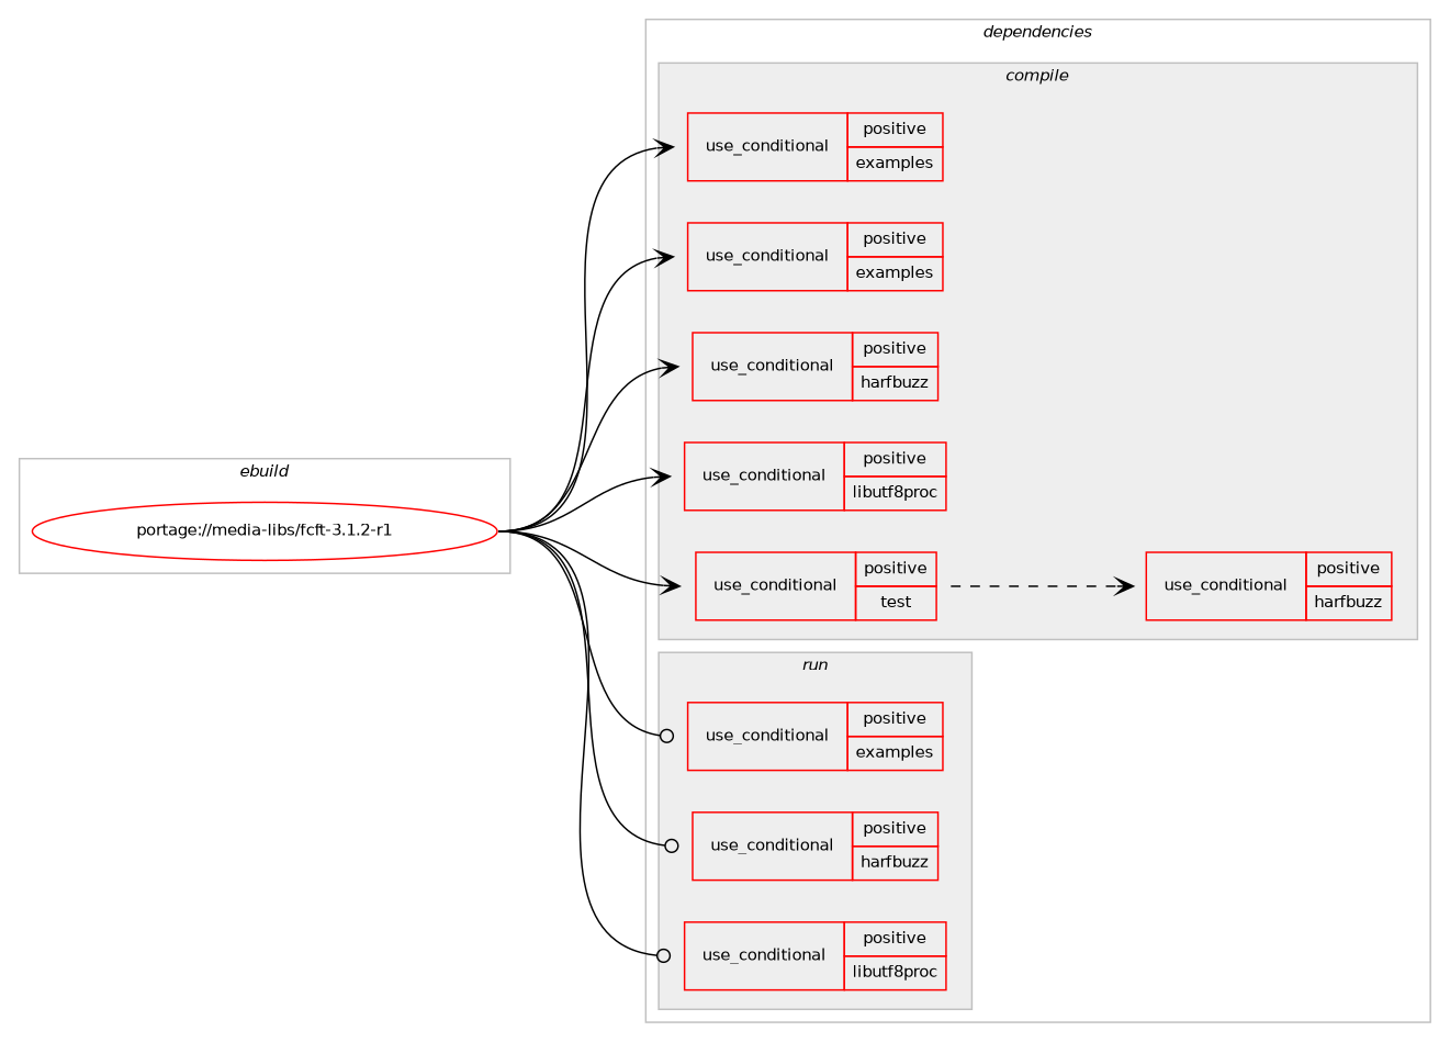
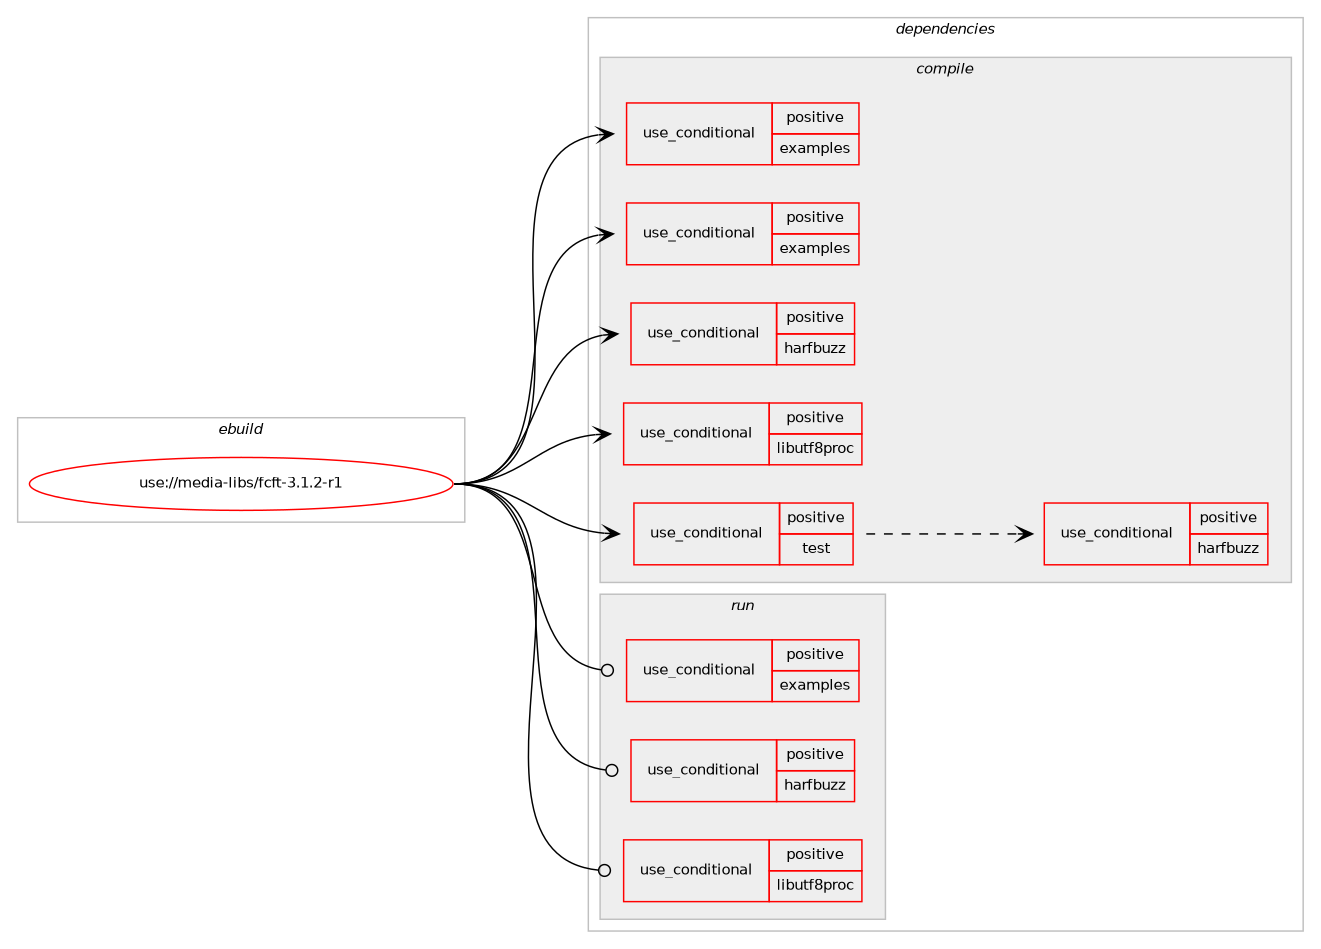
  digraph {
    compound=true
    concentrate=true
    fontname=Helvetica
    fontsize=10
    newrank=true
    rankdir=LR
    ranksep=1.5
    node [color=red fontname=Helvetica fontsize=10 shape=none]
    edge [arrowhead=vee headport=w style=solid tailport=e weight=20]
-   n1 [label="portage://media-libs/fcft-3.1.2-r1" width=4 shape=""]
+   n1 [label="use://media-libs/fcft-3.1.2-r1" width=4 shape=""]
    n2 [label=<<TABLE BORDER="0" CELLBORDER="1" CELLSPACING="0" CELLPADDING="4"><TR><TD ROWSPAN="3" CELLPADDING="10">use_conditional</TD></TR><TR><TD>positive</TD></TR><TR><TD>examples</TD></TR></TABLE>>]
    n3 [label=<<TABLE BORDER="0" CELLBORDER="1" CELLSPACING="0" CELLPADDING="4"><TR><TD ROWSPAN="3" CELLPADDING="10">use_conditional</TD></TR><TR><TD>positive</TD></TR><TR><TD>examples</TD></TR></TABLE>>]
    n4 [label=<<TABLE BORDER="0" CELLBORDER="1" CELLSPACING="0" CELLPADDING="4"><TR><TD ROWSPAN="3" CELLPADDING="10">use_conditional</TD></TR><TR><TD>positive</TD></TR><TR><TD>harfbuzz</TD></TR></TABLE>>]
    n5 [label=<<TABLE BORDER="0" CELLBORDER="1" CELLSPACING="0" CELLPADDING="4"><TR><TD ROWSPAN="3" CELLPADDING="10">use_conditional</TD></TR><TR><TD>positive</TD></TR><TR><TD>libutf8proc</TD></TR></TABLE>>]
    n6 [label=<<TABLE BORDER="0" CELLBORDER="1" CELLSPACING="0" CELLPADDING="4"><TR><TD ROWSPAN="3" CELLPADDING="10">use_conditional</TD></TR><TR><TD>positive</TD></TR><TR><TD>harfbuzz</TD></TR></TABLE>>]
    n7 [label=<<TABLE BORDER="0" CELLBORDER="1" CELLSPACING="0" CELLPADDING="4"><TR><TD ROWSPAN="3" CELLPADDING="10">use_conditional</TD></TR><TR><TD>positive</TD></TR><TR><TD>test</TD></TR></TABLE>>]
    n8 [label=<<TABLE BORDER="0" CELLBORDER="1" CELLSPACING="0" CELLPADDING="4"><TR><TD ROWSPAN="3" CELLPADDING="10">use_conditional</TD></TR><TR><TD>positive</TD></TR><TR><TD>examples</TD></TR></TABLE>>]
    n9 [label=<<TABLE BORDER="0" CELLBORDER="1" CELLSPACING="0" CELLPADDING="4"><TR><TD ROWSPAN="3" CELLPADDING="10">use_conditional</TD></TR><TR><TD>positive</TD></TR><TR><TD>harfbuzz</TD></TR></TABLE>>]
    n10 [label=<<TABLE BORDER="0" CELLBORDER="1" CELLSPACING="0" CELLPADDING="4"><TR><TD ROWSPAN="3" CELLPADDING="10">use_conditional</TD></TR><TR><TD>positive</TD></TR><TR><TD>libutf8proc</TD></TR></TABLE>>]
    subgraph cluster_1 {
      color=gray
      label=<<i>ebuild</i>>
      rank=same
      n1
    }
    subgraph cluster_2 {
      color=gray
      label=<<i>dependencies</i>>
      subgraph cluster_3 {
        color=gray
        fillcolor="#eeeeee"
        label=<<i>compile</i>>
        style=filled
        subgraph sub_4 {
          color=gray
          fillcolor="#eeeeee"
          label=<<i>compile</i>>
          style=filled
          n2
        }
        subgraph sub_5 {
          color=gray
          fillcolor="#eeeeee"
          label=<<i>compile</i>>
          style=filled
          n3
        }
        subgraph sub_6 {
          color=gray
          fillcolor="#eeeeee"
          label=<<i>compile</i>>
          style=filled
          n4
        }
        subgraph sub_7 {
          color=gray
          fillcolor="#eeeeee"
          label=<<i>compile</i>>
          style=filled
          n5
        }
        subgraph sub_8 {
          color=gray
          fillcolor="#eeeeee"
          label=<<i>compile</i>>
          style=filled
          n7
          subgraph sub_9 {
            color=gray
            fillcolor="#eeeeee"
            label=<<i>compile</i>>
            style=filled
            n6
          }
        }
      }
      subgraph cluster_10 {
        color=gray
        fillcolor="#eeeeee"
        label=<<i>compile and run</i>>
        style=filled
      }
      subgraph cluster_11 {
        color=gray
        fillcolor="#eeeeee"
        label=<<i>run</i>>
        style=filled
        subgraph sub_12 {
          color=gray
          fillcolor="#eeeeee"
          label=<<i>run</i>>
          style=filled
          n8
        }
        subgraph sub_13 {
          color=gray
          fillcolor="#eeeeee"
          label=<<i>run</i>>
          style=filled
          n9
        }
        subgraph sub_14 {
          color=gray
          fillcolor="#eeeeee"
          label=<<i>run</i>>
          style=filled
          n10
        }
      }
    }
    subgraph cluster_15 {
      color=gray
      label=<<i>candidates</i>>
      rank=same
    }
    n1 -> n2
    n1 -> n3
    n1 -> n4
    n1 -> n5
    n1 -> n7
    n1 -> n8 [arrowhead=odot]
    n1 -> n9 [arrowhead=odot]
    n1 -> n10 [arrowhead=odot]
    n7 -> n6 [style=dashed]
  }
